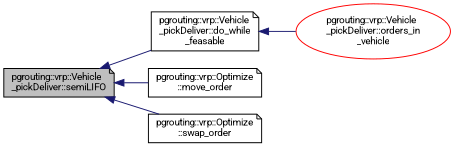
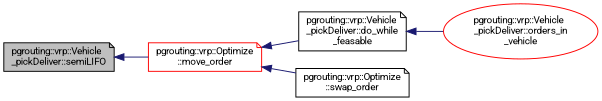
  digraph {
    fontname=Roboto
    rankdir=LR
    node [color=black fillcolor=white fontname=Roboto fontsize=10 shape=note style=filled]
    edge [color=midnightblue dir=back fontname=Roboto fontsize=10 labelfontname=Helvetica labelfontsize=10 style=solid]
    n1 [fillcolor=grey75 fontcolor=black height=0.2 label="pgrouting::vrp::Vehicle\l_pickDeliver::semiLIFO" width=0.4]
    n2 [height=0.2 label="pgrouting::vrp::Vehicle\l_pickDeliver::do_while\l_feasable" width=0.4]
-   n3 [height=0.2 label="pgrouting::vrp::Optimize\l::move_order" width=0.4]
+   n3 [color=red height=0.2 label="pgrouting::vrp::Optimize\l::move_order" width=0.4]
    n4 [height=0.2 label="pgrouting::vrp::Optimize\l::swap_order" width=0.4]
    n5 [color=red height=0.2 label="pgrouting::vrp::Vehicle\l_pickDeliver::orders_in\l_vehicle" shape=ellipse width=0.4]
-   n1 -> n2
+   n3 -> n2
    n1 -> n3
-   n1 -> n4
+   n3 -> n4
    n2 -> n5
  }
